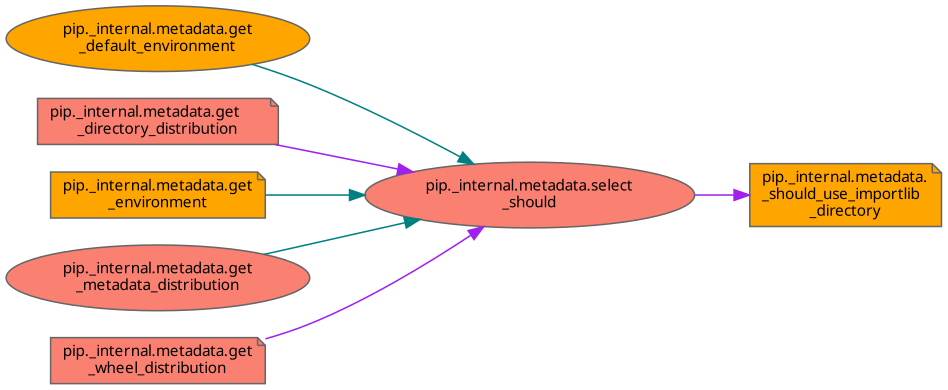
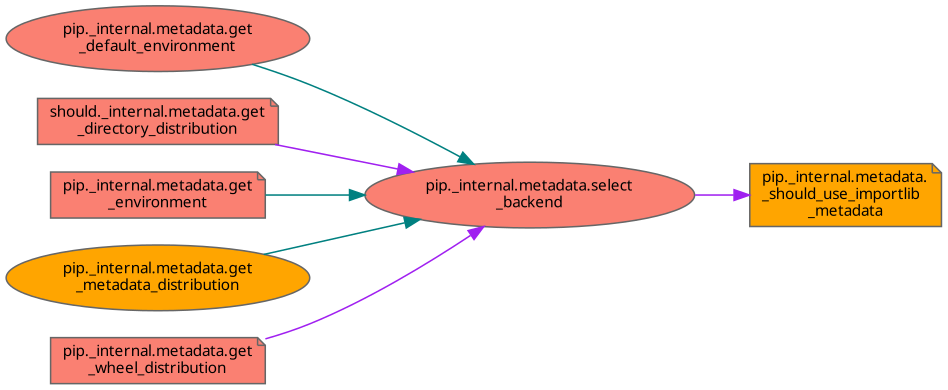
  digraph {
    fontname="Noto Sans"
    rankdir=RL
    node [color=grey40 fillcolor=orange fontname="Noto Sans" fontsize=10 shape=note style=filled]
    edge [color=purple dir=back fontname="Noto Sans" fontsize=10 labelfontname=Helvetica labelfontsize=10 style=solid]
-   n1 [color=gray40 fontcolor=black height=0.2 label="pip._internal.metadata.\l_should_use_importlib\l_directory" width=0.4]
-   n2 [fillcolor=salmon height=0.2 label="pip._internal.metadata.select\l_should" shape=ellipse width=0.4]
-   n3 [height=0.2 label="pip._internal.metadata.get\l_default_environment" shape=ellipse width=0.4]
-   n4 [fillcolor=salmon height=0.2 label="pip._internal.metadata.get\l_directory_distribution" width=0.4]
-   n5 [height=0.2 label="pip._internal.metadata.get\l_environment" width=0.4]
-   n6 [fillcolor=salmon height=0.2 label="pip._internal.metadata.get\l_metadata_distribution" shape=ellipse width=0.4]
+   n1 [color=gray40 fontcolor=black height=0.2 label="pip._internal.metadata.\l_should_use_importlib\l_metadata" width=0.4]
+   n2 [fillcolor=salmon height=0.2 label="pip._internal.metadata.select\l_backend" shape=ellipse width=0.4]
+   n3 [fillcolor=salmon height=0.2 label="pip._internal.metadata.get\l_default_environment" shape=ellipse width=0.4]
+   n4 [fillcolor=salmon height=0.2 label="should._internal.metadata.get\l_directory_distribution" width=0.4]
+   n5 [fillcolor=salmon height=0.2 label="pip._internal.metadata.get\l_environment" width=0.4]
+   n6 [height=0.2 label="pip._internal.metadata.get\l_metadata_distribution" shape=ellipse width=0.4]
    n7 [fillcolor=salmon height=0.2 label="pip._internal.metadata.get\l_wheel_distribution" width=0.4]
    n1 -> n2
    n2 -> n3 [color=teal]
    n2 -> n4
    n2 -> n5 [color=teal]
    n2 -> n6 [color=teal]
    n2 -> n7
  }
